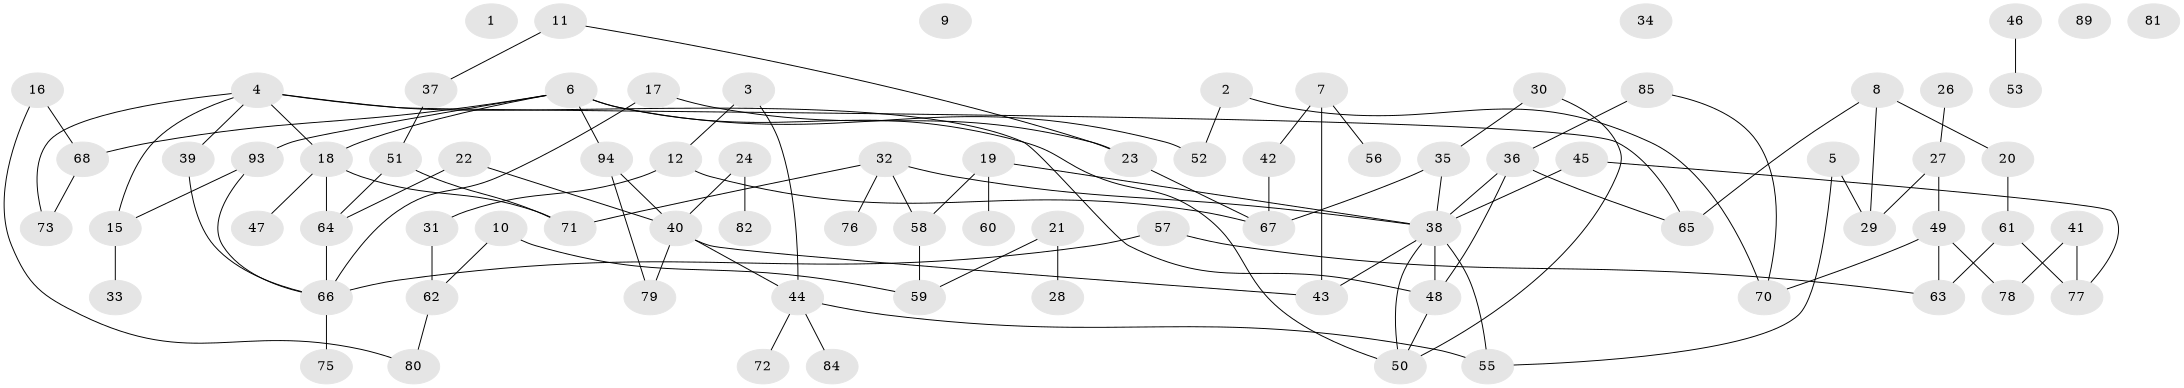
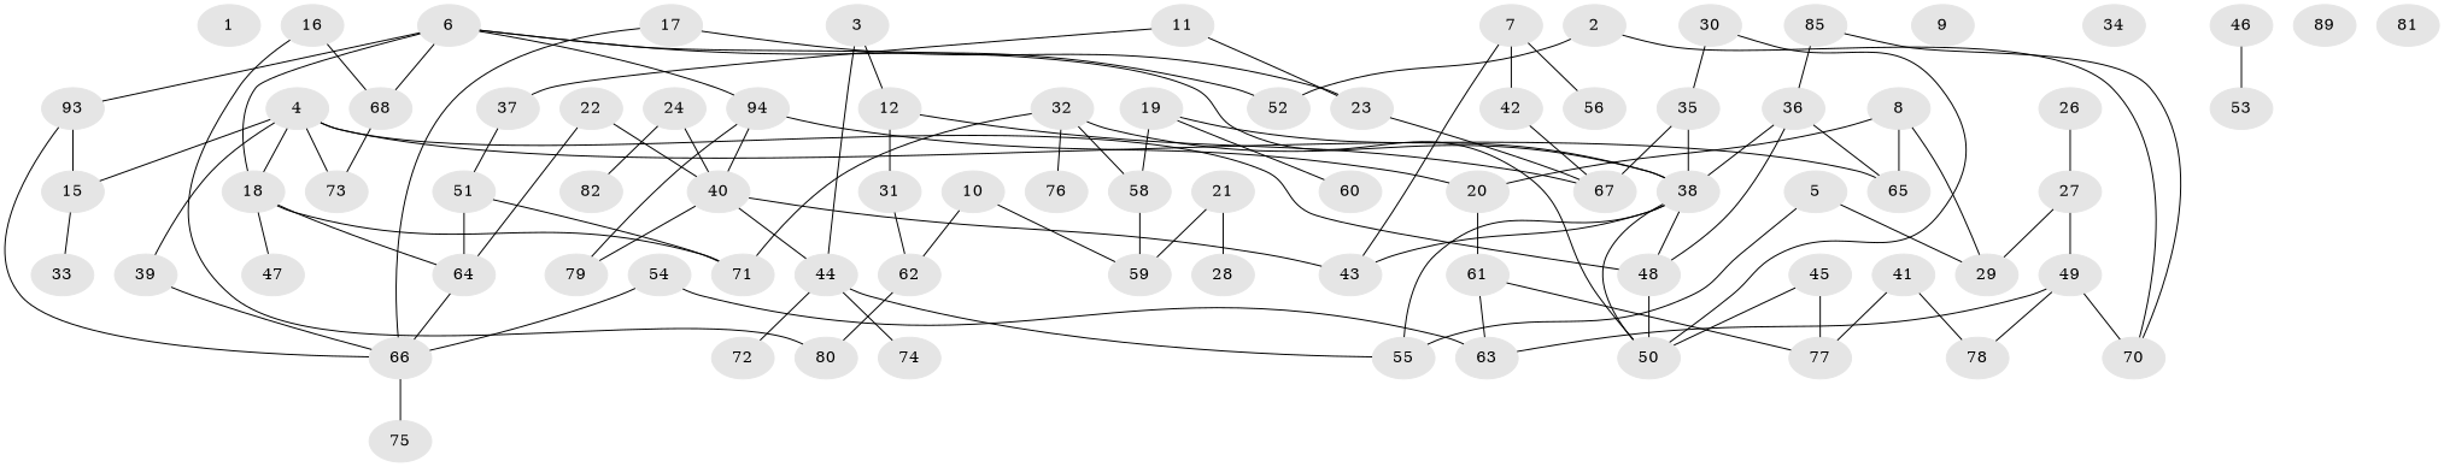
  graph {
    node [color=gray90 style=filled]
    1
    2
    52
    70
    3
    12
    44
    31
    67
    55
    72
-   74 [label=84]
+   74
    4
    15
    18
    39
    48
    65
    73
    33
    47
    64
    71
    66
    50
    5
    29
    6
    n29 [label=93]
    n30 [label=94]
    68
    20
    40
    79
    7
    42
    43
    56
    8
    61
    9
    10
    59
    62
    80
    11
    23
    37
    51
    75
    26
    27
    16
    17
    19
    38
    58
    60
    77
    63
    21
    28
    22
    24
    82
    n66 [label=85]
    36
    49
    78
    30
    35
    32
    76
    34
    41
    45
    46
    53
-   54 [label=57]
+   54
    n80 [label=89]
    81
    2 -- 52
    2 -- 70
    3 -- 12
    3 -- 44
    12 -- 31
    12 -- 67
    44 -- 55
    44 -- 72
    44 -- 74
    31 -- 62
    4 -- 15
    4 -- 18
    4 -- 39
    4 -- 48
    4 -- 65
    4 -- 73
    15 -- 33
    18 -- 47
    18 -- 64
    18 -- 71
    39 -- 66
    48 -- 50
    64 -- 66
    66 -- 75
    5 -- 55
    5 -- 29
    6 -- 52
    6 -- 18
    6 -- 50
    6 -- n29
    6 -- n30
    6 -- 68
    n29 -- 15
    n29 -- 66
+   n30 -- 20
    n30 -- 40
    n30 -- 79
    68 -- 73
    20 -- 61
    40 -- 44
    40 -- 79
    40 -- 43
    7 -- 42
    7 -- 43
    7 -- 56
    42 -- 67
    8 -- 65
    8 -- 29
    8 -- 20
    61 -- 77
    61 -- 63
    10 -- 59
    10 -- 62
    62 -- 80
    11 -- 23
    11 -- 37
    23 -- 67
    37 -- 51
    51 -- 64
    51 -- 71
    26 -- 27
    27 -- 29
    27 -- 49
    16 -- 68
    16 -- 80
    17 -- 66
    17 -- 23
    19 -- 38
    19 -- 58
    19 -- 60
    38 -- 55
    38 -- 48
    38 -- 50
    38 -- 43
    58 -- 59
    21 -- 59
    21 -- 28
    22 -- 64
    22 -- 40
    24 -- 40
    24 -- 82
    n66 -- 70
    n66 -- 36
    36 -- 48
    36 -- 65
    36 -- 38
    49 -- 70
    49 -- 63
    49 -- 78
    30 -- 50
    30 -- 35
    35 -- 67
    35 -- 38
    32 -- 71
    32 -- 38
    32 -- 58
    32 -- 76
    41 -- 77
    41 -- 78
-   45 -- 38
+   45 -- 50
    45 -- 77
    46 -- 53
    54 -- 66
    54 -- 63
  }
